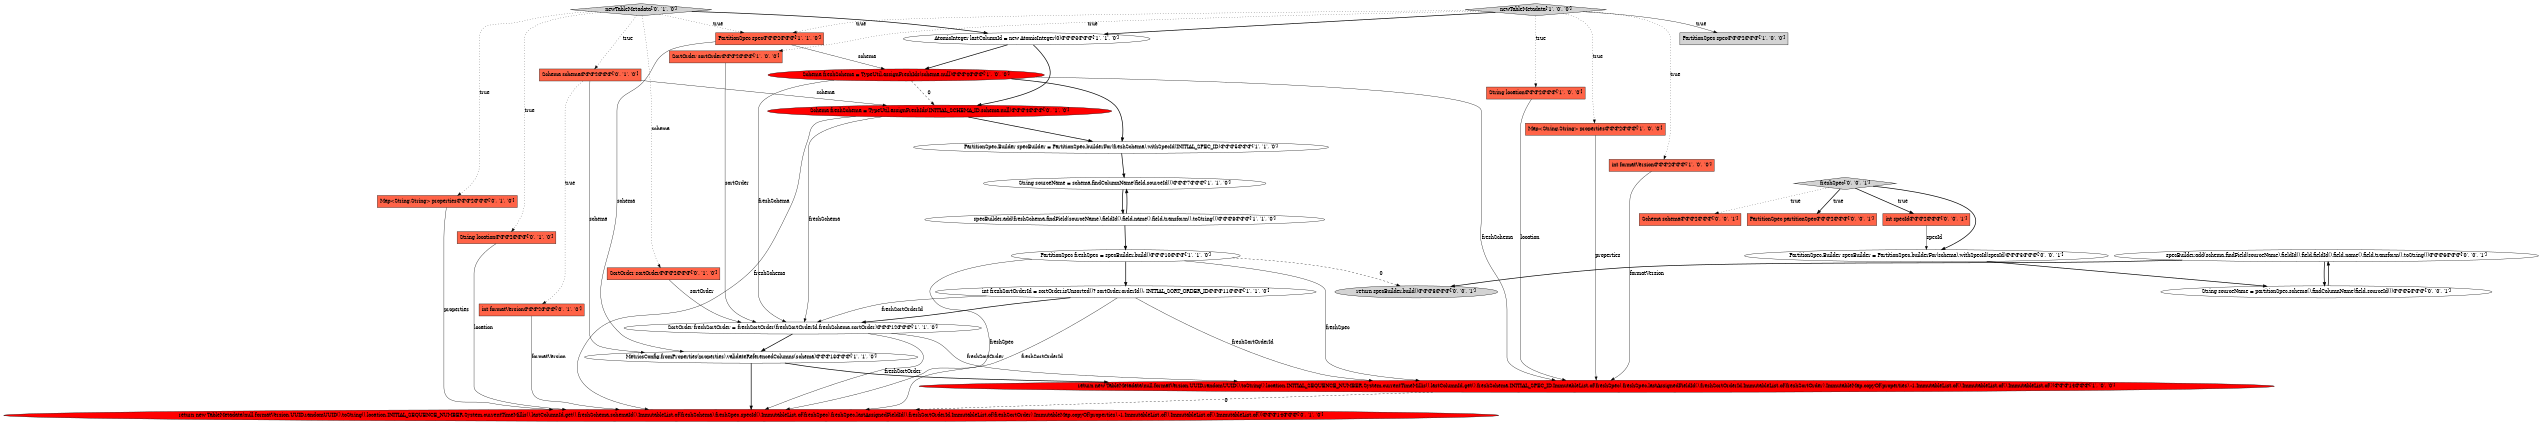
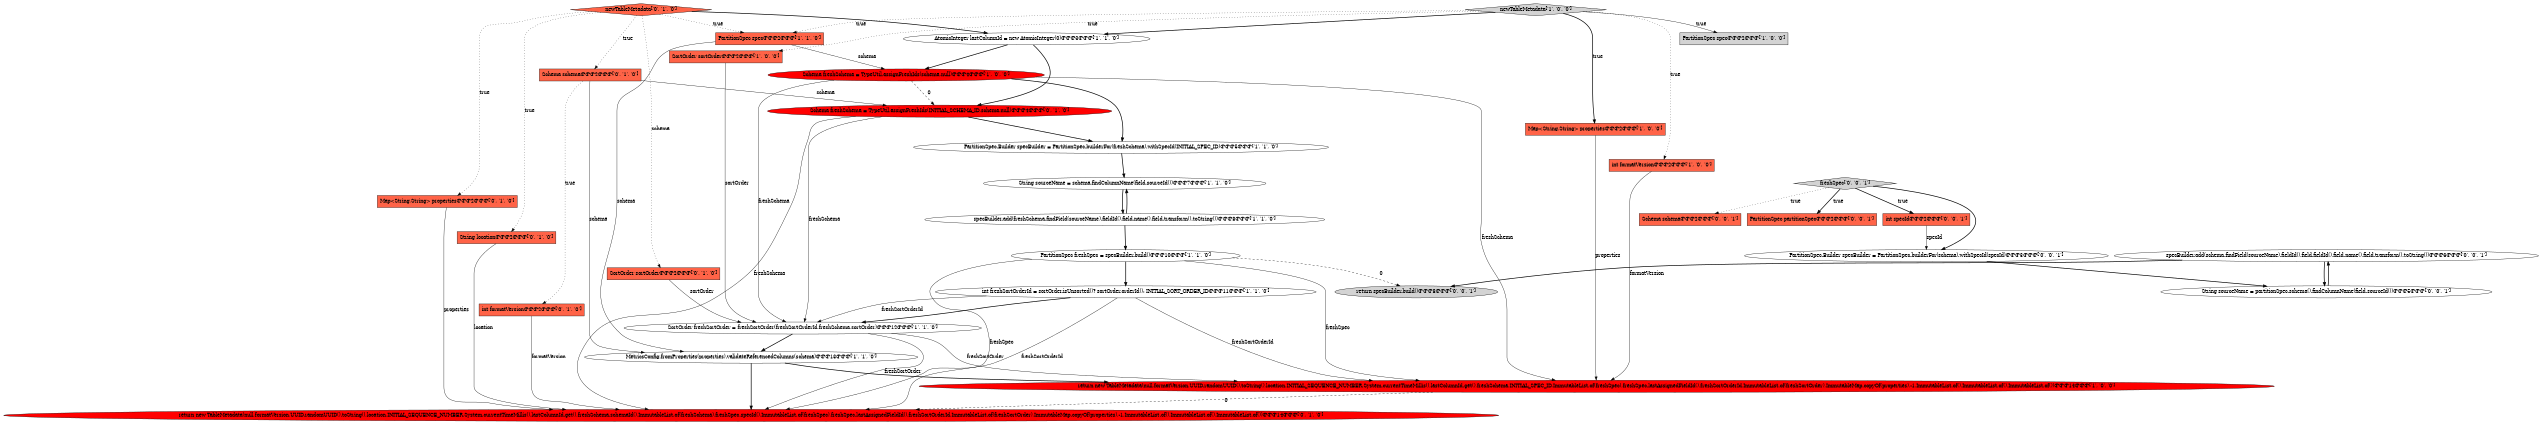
  digraph {
    node [fillcolor=tomato shape=ellipse style=filled]
    edge [style=solid]
    n1 [fillcolor=red label="Schema freshSchema = TypeUtil.assignFreshIds(schema,null)@@@4@@@['1', '0', '0']"]
    n2 [fillcolor=red label="Schema freshSchema = TypeUtil.assignFreshIds(INITIAL_SCHEMA_ID,schema,null)@@@4@@@['0', '1', '0']"]
    n3 [fillcolor=red label="return new TableMetadata(null,formatVersion,UUID.randomUUID().toString(),location,INITIAL_SEQUENCE_NUMBER,System.currentTimeMillis(),lastColumnId.get(),freshSchema,INITIAL_SPEC_ID,ImmutableList.of(freshSpec),freshSpec.lastAssignedFieldId(),freshSortOrderId,ImmutableList.of(freshSortOrder),ImmutableMap.copyOf(properties),-1,ImmutableList.of(),ImmutableList.of(),ImmutableList.of())@@@14@@@['1', '0', '0']"]
    n4 [fillcolor=white label="SortOrder freshSortOrder = freshSortOrder(freshSortOrderId,freshSchema,sortOrder)@@@12@@@['1', '1', '0']"]
    n5 [fillcolor=white label="PartitionSpec.Builder specBuilder = PartitionSpec.builderFor(freshSchema).withSpecId(INITIAL_SPEC_ID)@@@5@@@['1', '1', '0']"]
    n6 [fillcolor=red label="return new TableMetadata(null,formatVersion,UUID.randomUUID().toString(),location,INITIAL_SEQUENCE_NUMBER,System.currentTimeMillis(),lastColumnId.get(),freshSchema.schemaId(),ImmutableList.of(freshSchema),freshSpec.specId(),ImmutableList.of(freshSpec),freshSpec.lastAssignedFieldId(),freshSortOrderId,ImmutableList.of(freshSortOrder),ImmutableMap.copyOf(properties),-1,ImmutableList.of(),ImmutableList.of(),ImmutableList.of())@@@14@@@['0', '1', '0']"]
    n7 [fillcolor=white label="MetricsConfig.fromProperties(properties).validateReferencedColumns(schema)@@@13@@@['1', '1', '0']"]
    n8 [fillcolor=white label="String sourceName = schema.findColumnName(field.sourceId())@@@7@@@['1', '1', '0']"]
    n9 [fillcolor=white label="PartitionSpec freshSpec = specBuilder.build()@@@10@@@['1', '1', '0']"]
    n10 [fillcolor=lightgray label="return specBuilder.build()@@@8@@@['0', '0', '1']"]
    n11 [fillcolor=white label="int freshSortOrderId = sortOrder.isUnsorted()? sortOrder.orderId(): INITIAL_SORT_ORDER_ID@@@11@@@['1', '1', '0']"]
    n12 [fillcolor=white label="specBuilder.add(freshSchema.findField(sourceName).fieldId(),field.name(),field.transform().toString())@@@8@@@['1', '1', '0']"]
    n13 [label="SortOrder sortOrder@@@2@@@['1', '0', '0']" shape=box]
    n14 [label="Schema schema@@@2@@@['0', '1', '0']" shape=box]
    n15 [label="int formatVersion@@@2@@@['0', '1', '0']" shape=box]
-   n16 [label="String location@@@2@@@['1', '0', '0']" shape=box]
    n17 [label="PartitionSpec spec@@@2@@@['1', '1', '0']" shape=box]
    n18 [label="Map<String,String> properties@@@2@@@['0', '1', '0']" shape=box]
    n19 [label="String location@@@2@@@['0', '1', '0']" shape=box]
    n20 [label="SortOrder sortOrder@@@2@@@['0', '1', '0']" shape=box]
    n21 [label="int specId@@@2@@@['0', '0', '1']" shape=box]
    n22 [fillcolor=white label="PartitionSpec.Builder specBuilder = PartitionSpec.builderFor(schema).withSpecId(specId)@@@3@@@['0', '0', '1']"]
    n23 [fillcolor=white label="String sourceName = partitionSpec.schema().findColumnName(field.sourceId())@@@5@@@['0', '0', '1']"]
    n24 [fillcolor=white label="specBuilder.add(schema.findField(sourceName).fieldId(),field.fieldId(),field.name(),field.transform().toString())@@@6@@@['0', '0', '1']"]
    n25 [label="Schema schema@@@2@@@['0', '0', '1']" shape=box]
    n26 [fillcolor=white label="AtomicInteger lastColumnId = new AtomicInteger(0)@@@3@@@['1', '1', '0']"]
    n27 [label="Map<String,String> properties@@@2@@@['1', '0', '0']" shape=box]
    n28 [fillcolor=lightgray label="freshSpec['0', '0', '1']" shape=diamond]
    n29 [label="PartitionSpec partitionSpec@@@2@@@['0', '0', '1']" shape=box]
-   n30 [fillcolor=lightgray label="newTableMetadata['0', '1', '0']" shape=diamond]
+   n30 [label="newTableMetadata['0', '1', '0']" shape=diamond]
    n31 [label="int formatVersion@@@2@@@['1', '0', '0']" shape=box]
    n32 [fillcolor=lightgray label="PartitionSpec spec@@@2@@@['1', '0', '0']" shape=box]
    n33 [fillcolor=lightgray label="newTableMetadata['1', '0', '0']" shape=diamond]
    n1 -> n2 [label=0 style=dashed]
    n1 -> n3 [label=freshSchema]
    n1 -> n4 [label=freshSchema]
    n1 -> n5 [style=bold]
    n2 -> n4 [label=freshSchema]
    n2 -> n5 [style=bold]
    n2 -> n6 [label=freshSchema]
    n3 -> n6 [label=0 style=dashed]
    n4 -> n3 [label=freshSortOrder]
    n4 -> n6 [label=freshSortOrder]
    n4 -> n7 [style=bold]
    n5 -> n8 [style=bold]
    n7 -> n3 [style=bold]
    n7 -> n6 [style=bold]
    n8 -> n12 [style=bold]
    n9 -> n3 [label=freshSpec]
    n9 -> n6 [label=freshSpec]
    n9 -> n10 [label=0 style=dashed]
    n9 -> n11 [style=bold]
    n11 -> n3 [label=freshSortOrderId]
    n11 -> n4 [label=freshSortOrderId]
    n11 -> n4 [style=bold]
    n11 -> n6 [label=freshSortOrderId]
    n12 -> n8 [style=bold]
    n12 -> n9 [style=bold]
    n13 -> n4 [label=sortOrder]
    n14 -> n2 [label=schema]
    n14 -> n7 [label=schema]
    n14 -> n15 [label=true style=dotted]
    n15 -> n6 [label=formatVersion]
-   n16 -> n3 [label=location]
    n17 -> n1 [label=schema]
    n17 -> n7 [label=schema]
    n18 -> n6 [label=properties]
    n19 -> n6 [label=location]
    n20 -> n4 [label=sortOrder]
    n21 -> n22 [label=specId]
    n22 -> n23 [style=bold]
    n23 -> n24 [style=bold]
    n24 -> n10 [style=bold]
    n24 -> n23 [style=bold]
    n26 -> n1 [style=bold]
    n26 -> n2 [style=bold]
    n27 -> n3 [label=properties]
    n28 -> n21 [label=true style=bold]
    n28 -> n22 [style=bold]
    n28 -> n25 [label=true style=dotted]
    n28 -> n29 [label=true style=bold]
    n30 -> n14 [label=true style=dotted]
    n30 -> n17 [label=true style=dotted]
    n30 -> n18 [label=true style=dotted]
    n30 -> n19 [label=true style=dotted]
    n30 -> n20 [label=schema style=dotted]
    n30 -> n26 [style=bold]
    n31 -> n3 [label=formatVersion]
    n33 -> n13 [label=true style=dotted]
-   n33 -> n16 [label=true style=dotted]
    n33 -> n17 [label=true style=dotted]
    n33 -> n26 [style=bold]
-   n33 -> n27 [label=true style=dotted]
+   n33 -> n27 [label=true style=bold]
    n33 -> n31 [label=true style=dotted]
    n33 -> n32 [label=true]
  }
